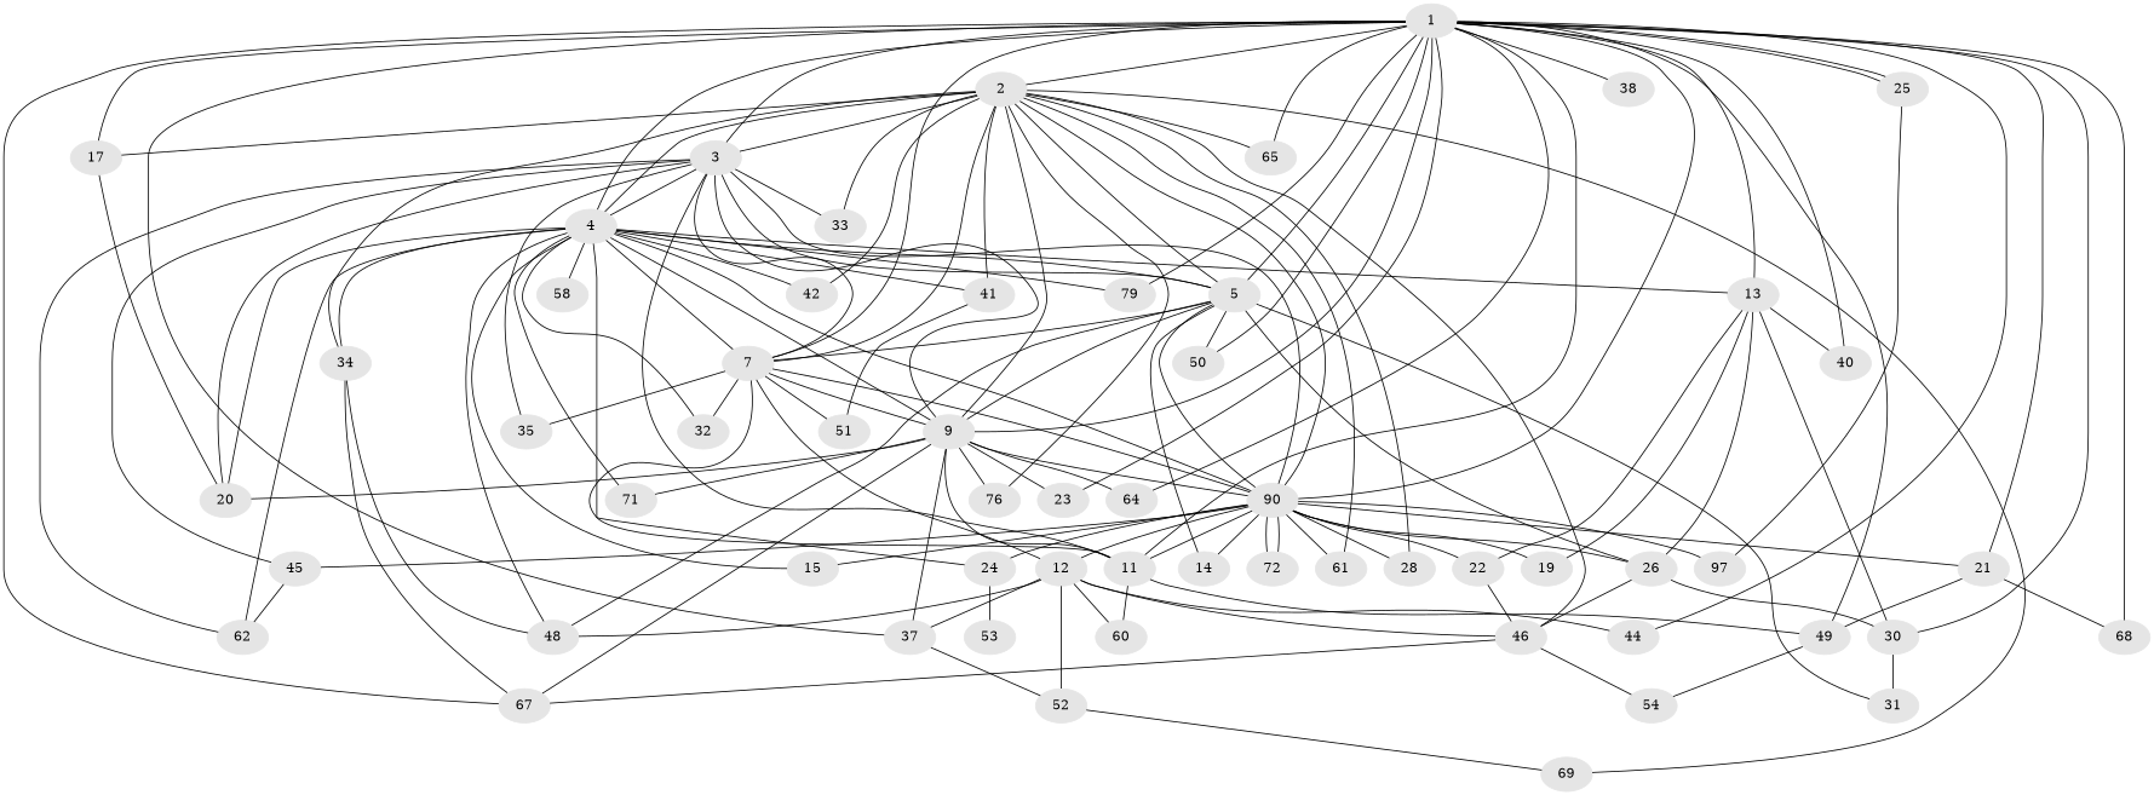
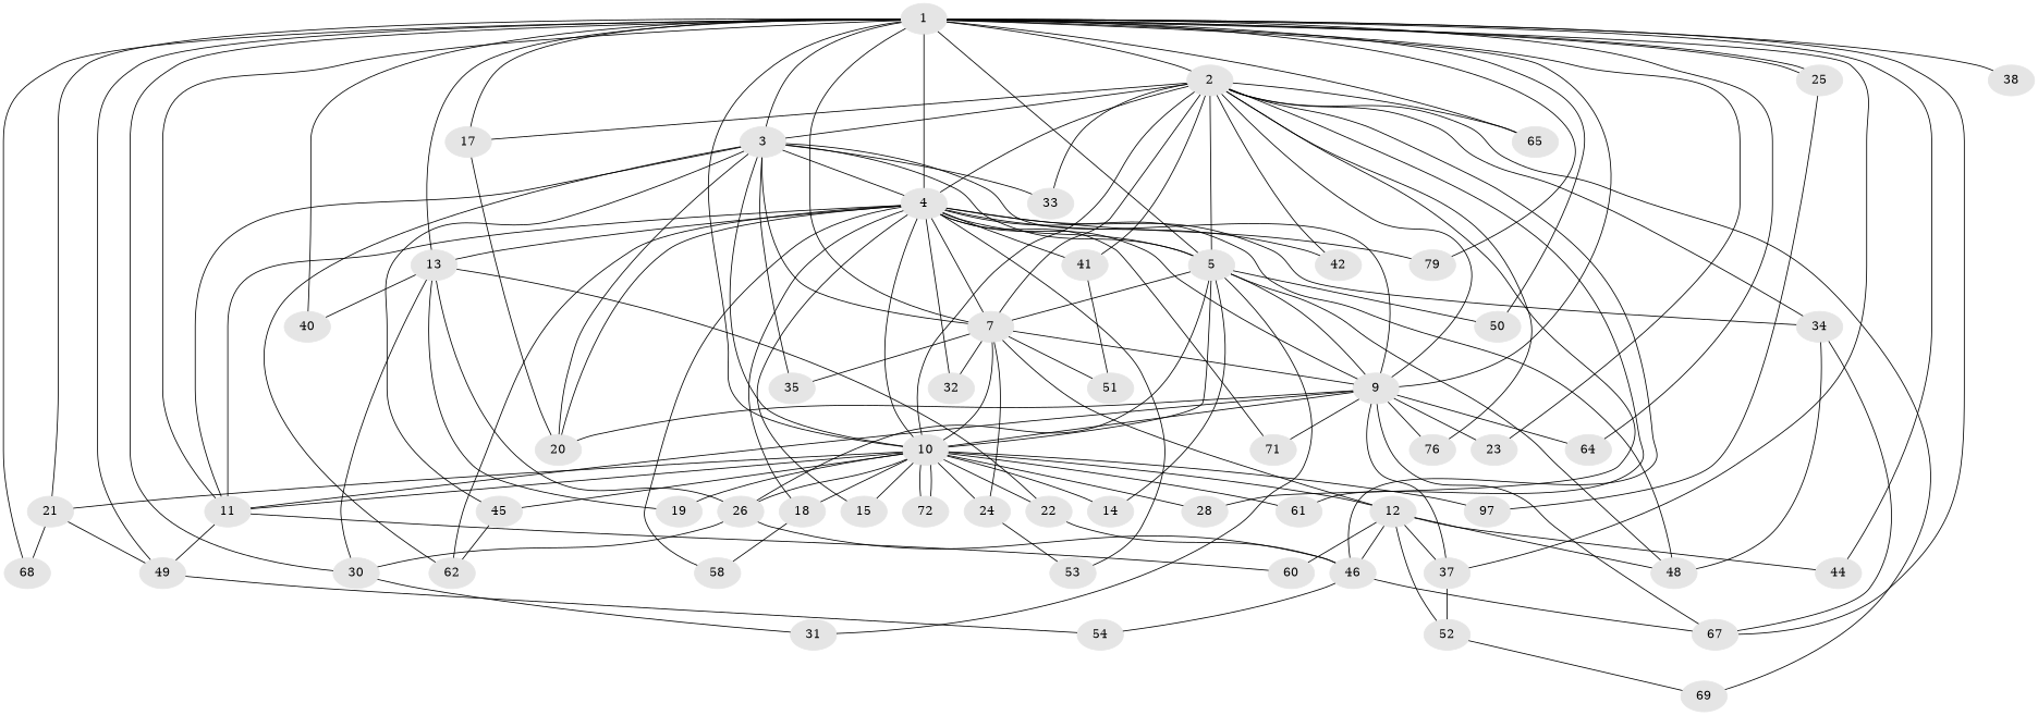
  graph {
    node [color=gray90 style=filled]
    1 [super="+6"]
    2
    3 [super="+82+76+73"]
    4 [super="+29+8"]
    5 [super="+66"]
    7
    9
-   10 [label=90]
+   10
    11 [super="+70+36"]
    13
    17 [super="+27+39"]
    21 [super="+55"]
    23 [super="+43"]
    25
    30
    37 [super="+83"]
    38
    40
    44
    49
    50 [super="+81"]
    64
    65
    67
    68
    79
    n27 [label=76]
    28
    33
    34 [super="+85+75"]
    41
    42
    46 [super="+77+56"]
    61
    69
    20 [super="+63"]
    35
    45
    62
    15
+   18
    32
    48 [super="+80"]
    53
    58
    71
    14
    26 [super="+59+47"]
    31
    12
    24
    51
    19
    22
    n55 [label=97]
    72
    60
    52
    54
    1 -- 2 [weight=2]
    1 -- 3 [weight=2]
    1 -- 4 [weight=4]
    1 -- 5 [weight=3]
    1 -- 7 [weight=2]
    1 -- 9 [weight=2]
    1 -- 10 [weight=2]
    1 -- 11
    1 -- 13 [weight=2]
    1 -- 17 [weight=2]
    1 -- 21
    1 -- 23
    1 -- 25
    1 -- 25
    1 -- 30
    1 -- 37
    1 -- 38
    1 -- 40
    1 -- 44
    1 -- 49
    1 -- 50 [weight=2]
    1 -- 64
    1 -- 65
    1 -- 67
    1 -- 68
    1 -- 79
    2 -- 3 [weight=2]
    2 -- 4 [weight=2]
    2 -- 5
    2 -- 7
    2 -- 9
    2 -- 10
    2 -- 17
    2 -- 65
    2 -- n27
    2 -- 28
    2 -- 33
    2 -- 34
    2 -- 41
    2 -- 42
    2 -- 46
    2 -- 61
    2 -- 69
    3 -- 4 [weight=2]
    3 -- 5
    3 -- 7
    3 -- 9 [weight=2]
    3 -- 10 [weight=2]
    3 -- 11
    3 -- 33
    3 -- 20
    3 -- 35
    3 -- 45
    3 -- 62
    4 -- 5 [weight=2]
    4 -- 7 [weight=2]
    4 -- 9 [weight=2]
    4 -- 10 [weight=2]
    4 -- 11
    4 -- 13
    4 -- 79
    4 -- 34
    4 -- 41
    4 -- 42
    4 -- 20
    4 -- 62
    4 -- 15
+   4 -- 18
    4 -- 32
    4 -- 48
+   4 -- 53
    4 -- 58
    4 -- 71
    5 -- 7
    5 -- 9
    5 -- 10
    5 -- 50
    5 -- 48
    5 -- 14
    5 -- 26
    5 -- 31
    7 -- 9
    7 -- 10
    7 -- 35
    7 -- 32
    7 -- 12
    7 -- 24
    7 -- 51
    9 -- 10
    9 -- 11
    9 -- 23
    9 -- 37
    9 -- 64
    9 -- 67
    9 -- n27
    9 -- 20
    9 -- 71
    10 -- 11
    10 -- 21
    10 -- 28
    10 -- 61
    10 -- 45
    10 -- 15
+   10 -- 18
    10 -- 14
    10 -- 26
    10 -- 12
    10 -- 24
    10 -- 19
    10 -- 22
    10 -- n55
    10 -- 72
    10 -- 72
    11 -- 49
    11 -- 60
    13 -- 30
    13 -- 40
    13 -- 26
    13 -- 19
    13 -- 22
    17 -- 20
    21 -- 49
    21 -- 68
    25 -- n55
    30 -- 31
    37 -- 52
    49 -- 54
    34 -- 67
    34 -- 48
    41 -- 51
    46 -- 67
    46 -- 54
    45 -- 62
+   18 -- 58
    26 -- 30
    26 -- 46
    12 -- 37
    12 -- 44
    12 -- 46
    12 -- 48
    12 -- 60
    12 -- 52
    24 -- 53
    22 -- 46
    52 -- 69
  }
